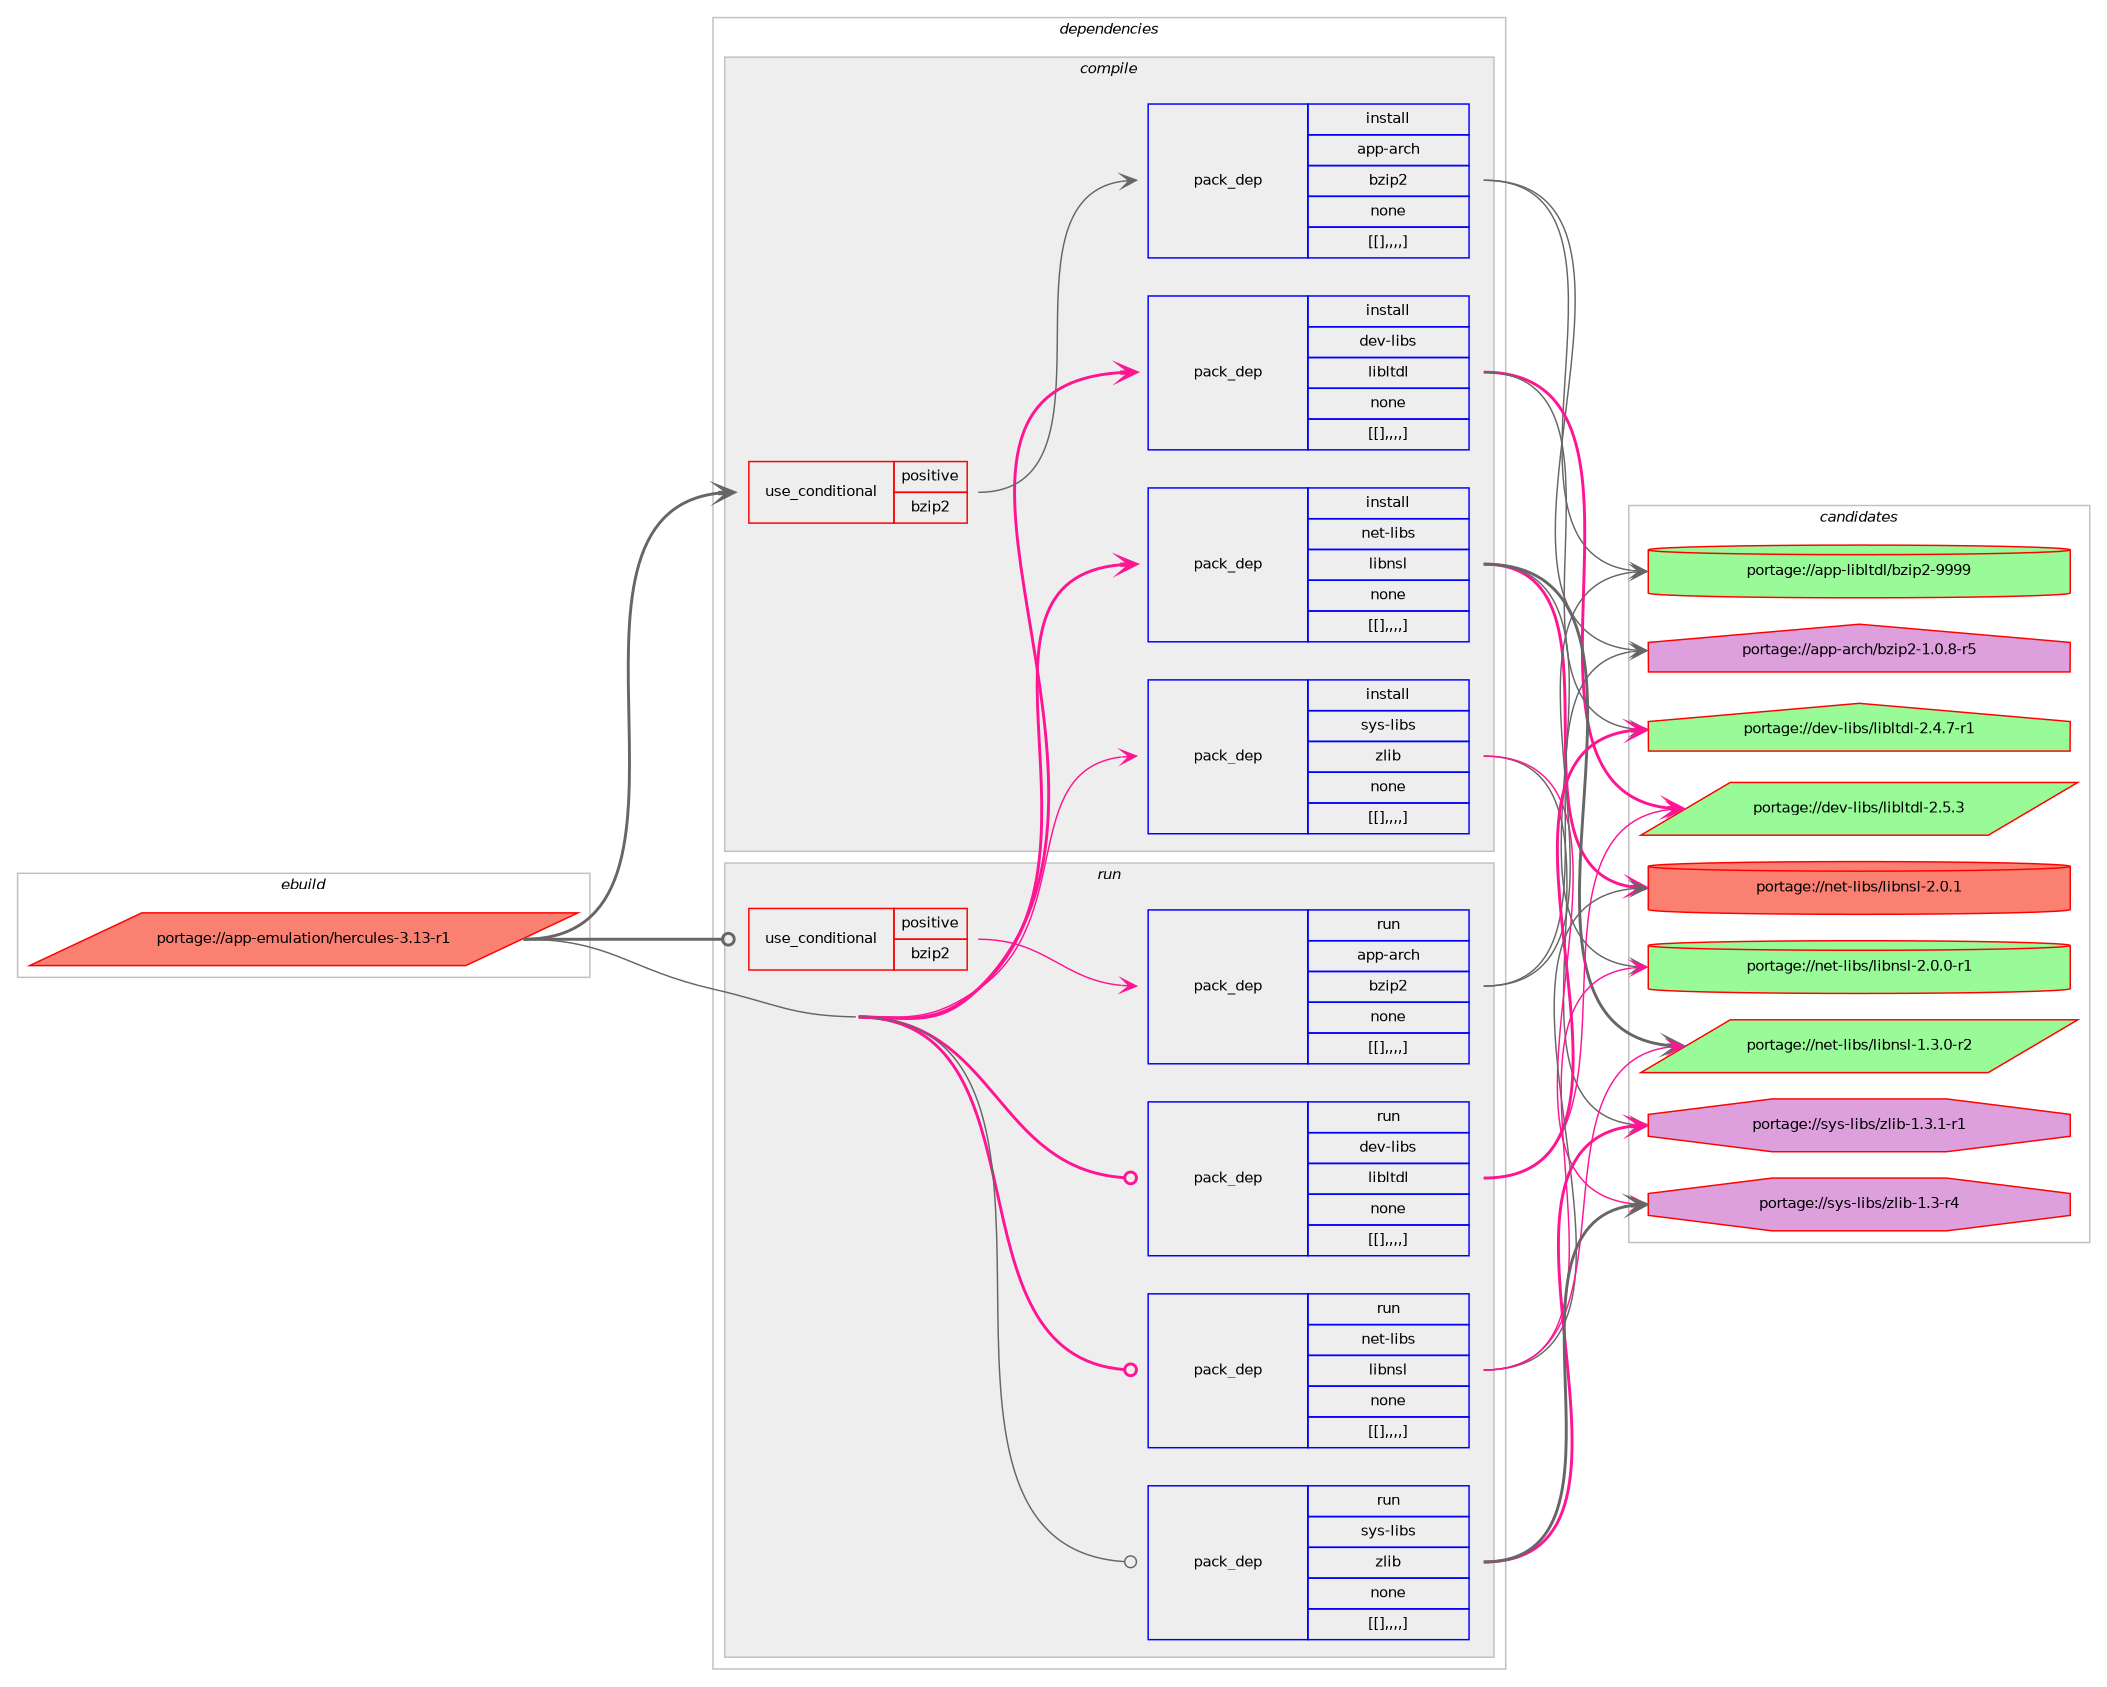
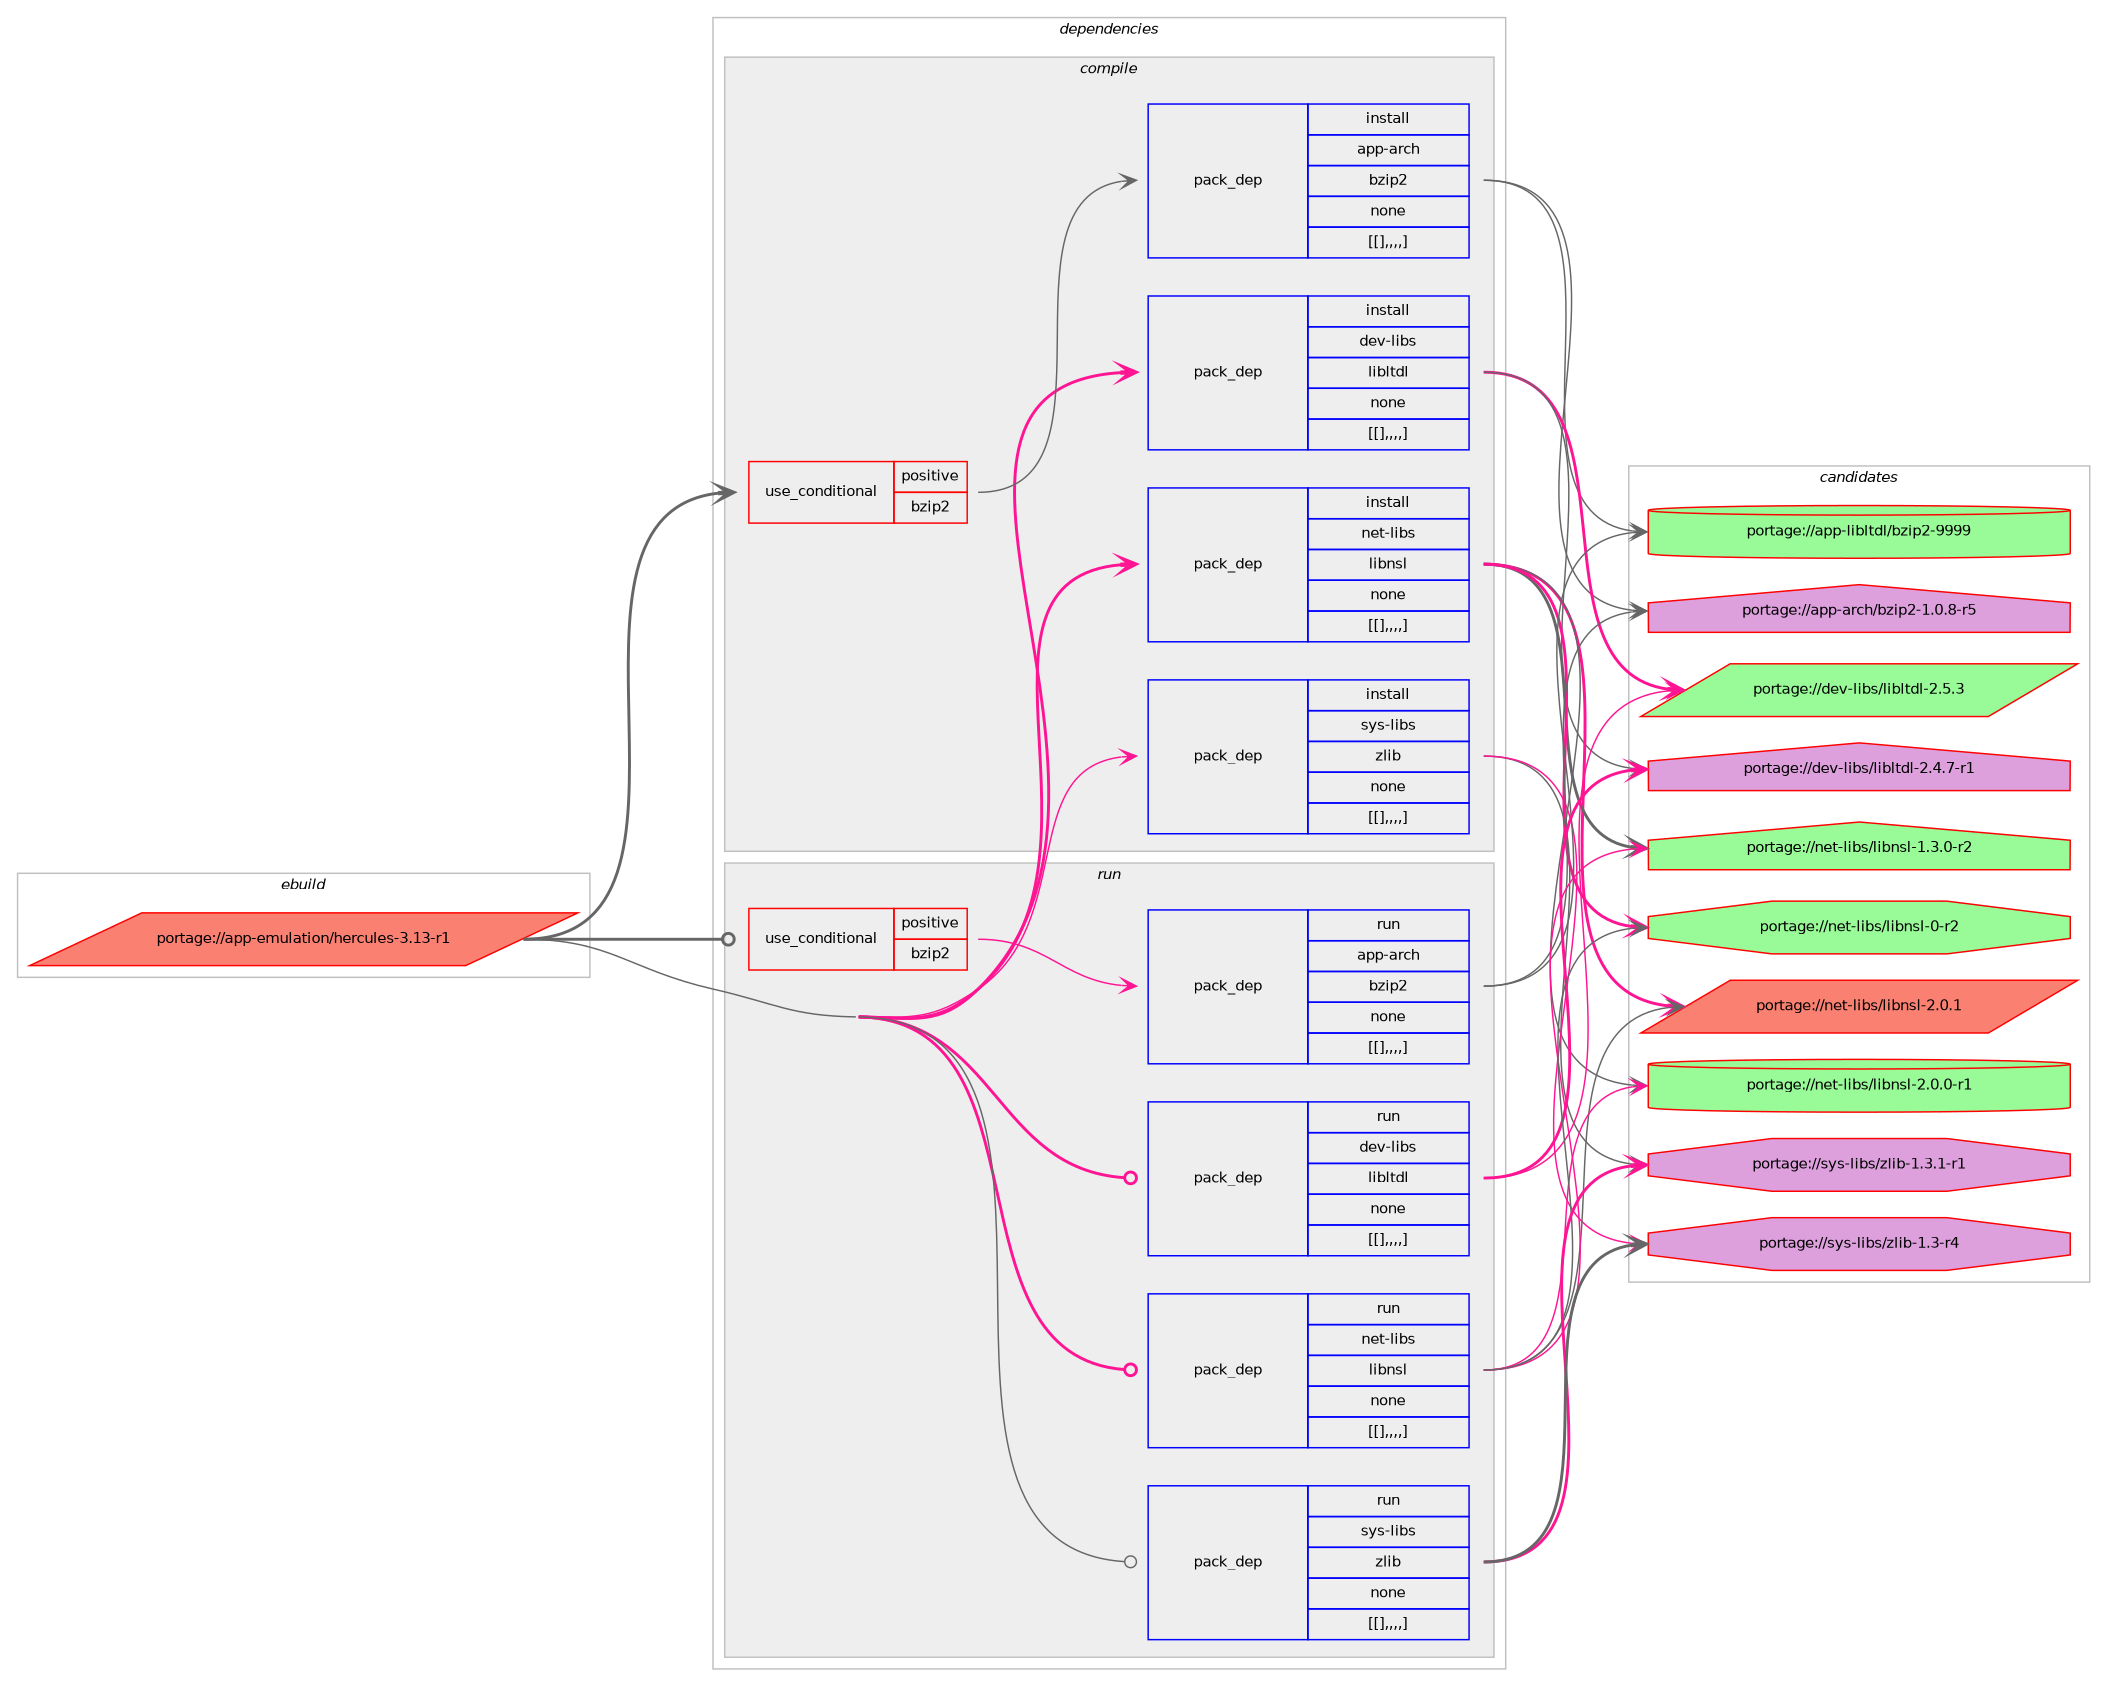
  digraph {
    compound=true
    concentrate=true
    fontname=Helvetica
    fontsize=10
    newrank=true
    rankdir=LR
    ranksep=1.5
    node [color=red fontname=Helvetica fontsize=10 shape=none style=filled]
    edge [arrowhead=vee color=gray40 headport=w style=solid tailport=e weight=100]
    n1 [fillcolor=salmon label="portage://app-emulation/hercules-3.13-r1" shape=parallelogram width=4]
    n2 [color=blue label=<<TABLE BORDER="0" CELLBORDER="1" CELLSPACING="0" CELLPADDING="4" WIDTH="220"><TR><TD ROWSPAN="6" CELLPADDING="30">pack_dep</TD></TR><TR><TD WIDTH="110">install</TD></TR><TR><TD>app-arch</TD></TR><TR><TD>bzip2</TD></TR><TR><TD>none</TD></TR><TR><TD>[[],,,,]</TD></TR></TABLE>> style=""]
    n3 [label=<<TABLE BORDER="0" CELLBORDER="1" CELLSPACING="0" CELLPADDING="4"><TR><TD ROWSPAN="3" CELLPADDING="10">use_conditional</TD></TR><TR><TD>positive</TD></TR><TR><TD>bzip2</TD></TR></TABLE>> style=""]
    n4 [color=blue label=<<TABLE BORDER="0" CELLBORDER="1" CELLSPACING="0" CELLPADDING="4" WIDTH="220"><TR><TD ROWSPAN="6" CELLPADDING="30">pack_dep</TD></TR><TR><TD WIDTH="110">install</TD></TR><TR><TD>dev-libs</TD></TR><TR><TD>libltdl</TD></TR><TR><TD>none</TD></TR><TR><TD>[[],,,,]</TD></TR></TABLE>> style=""]
    n5 [color=blue label=<<TABLE BORDER="0" CELLBORDER="1" CELLSPACING="0" CELLPADDING="4" WIDTH="220"><TR><TD ROWSPAN="6" CELLPADDING="30">pack_dep</TD></TR><TR><TD WIDTH="110">install</TD></TR><TR><TD>net-libs</TD></TR><TR><TD>libnsl</TD></TR><TR><TD>none</TD></TR><TR><TD>[[],,,,]</TD></TR></TABLE>> style=""]
    n6 [color=blue label=<<TABLE BORDER="0" CELLBORDER="1" CELLSPACING="0" CELLPADDING="4" WIDTH="220"><TR><TD ROWSPAN="6" CELLPADDING="30">pack_dep</TD></TR><TR><TD WIDTH="110">install</TD></TR><TR><TD>sys-libs</TD></TR><TR><TD>zlib</TD></TR><TR><TD>none</TD></TR><TR><TD>[[],,,,]</TD></TR></TABLE>> style=""]
    n7 [color=blue label=<<TABLE BORDER="0" CELLBORDER="1" CELLSPACING="0" CELLPADDING="4" WIDTH="220"><TR><TD ROWSPAN="6" CELLPADDING="30">pack_dep</TD></TR><TR><TD WIDTH="110">run</TD></TR><TR><TD>app-arch</TD></TR><TR><TD>bzip2</TD></TR><TR><TD>none</TD></TR><TR><TD>[[],,,,]</TD></TR></TABLE>> style=""]
    n8 [label=<<TABLE BORDER="0" CELLBORDER="1" CELLSPACING="0" CELLPADDING="4"><TR><TD ROWSPAN="3" CELLPADDING="10">use_conditional</TD></TR><TR><TD>positive</TD></TR><TR><TD>bzip2</TD></TR></TABLE>> style=""]
    n9 [color=blue label=<<TABLE BORDER="0" CELLBORDER="1" CELLSPACING="0" CELLPADDING="4" WIDTH="220"><TR><TD ROWSPAN="6" CELLPADDING="30">pack_dep</TD></TR><TR><TD WIDTH="110">run</TD></TR><TR><TD>dev-libs</TD></TR><TR><TD>libltdl</TD></TR><TR><TD>none</TD></TR><TR><TD>[[],,,,]</TD></TR></TABLE>> style=""]
    n10 [color=blue label=<<TABLE BORDER="0" CELLBORDER="1" CELLSPACING="0" CELLPADDING="4" WIDTH="220"><TR><TD ROWSPAN="6" CELLPADDING="30">pack_dep</TD></TR><TR><TD WIDTH="110">run</TD></TR><TR><TD>net-libs</TD></TR><TR><TD>libnsl</TD></TR><TR><TD>none</TD></TR><TR><TD>[[],,,,]</TD></TR></TABLE>> style=""]
    n11 [color=blue label=<<TABLE BORDER="0" CELLBORDER="1" CELLSPACING="0" CELLPADDING="4" WIDTH="220"><TR><TD ROWSPAN="6" CELLPADDING="30">pack_dep</TD></TR><TR><TD WIDTH="110">run</TD></TR><TR><TD>sys-libs</TD></TR><TR><TD>zlib</TD></TR><TR><TD>none</TD></TR><TR><TD>[[],,,,]</TD></TR></TABLE>> style=""]
    n12 [fillcolor=palegreen label="portage://app-libltdl/bzip2-9999" shape=cylinder width=4]
    n13 [fillcolor=plum label="portage://app-arch/bzip2-1.0.8-r5" shape=house width=4]
    n14 [fillcolor=palegreen label="portage://dev-libs/libltdl-2.5.3" shape=parallelogram width=4]
-   n15 [fillcolor=palegreen label="portage://dev-libs/libltdl-2.4.7-r1" shape=house width=4]
-   n16 [fillcolor=salmon label="portage://net-libs/libnsl-2.0.1" shape=cylinder width=4]
+   n15 [fillcolor=plum label="portage://dev-libs/libltdl-2.4.7-r1" shape=house width=4]
+   n16 [fillcolor=salmon label="portage://net-libs/libnsl-2.0.1" shape=parallelogram width=4]
    n17 [fillcolor=palegreen label="portage://net-libs/libnsl-2.0.0-r1" shape=cylinder width=4]
-   n18 [fillcolor=palegreen label="portage://net-libs/libnsl-1.3.0-r2" shape=parallelogram width=4]
+   n18 [fillcolor=palegreen label="portage://net-libs/libnsl-1.3.0-r2" shape=house width=4]
+   n19 [fillcolor=palegreen label="portage://net-libs/libnsl-0-r2" shape=octagon width=4]
    n20 [fillcolor=plum label="portage://sys-libs/zlib-1.3.1-r1" shape=octagon width=4]
    n21 [fillcolor=plum label="portage://sys-libs/zlib-1.3-r4" shape=octagon width=4]
    subgraph cluster_1 {
      color=gray
      label=<<i>dependencies</i>>
      subgraph cluster_2 {
        color=gray
        fillcolor="#eeeeee"
        label=<<i>compile</i>>
        style=filled
        subgraph sub_3 {
          color=gray
          fillcolor="#eeeeee"
          label=<<i>compile</i>>
          style=filled
          n3
          subgraph sub_4 {
            color=gray
            fillcolor="#eeeeee"
            label=<<i>compile</i>>
            style=filled
            n2
          }
        }
        subgraph sub_5 {
          color=gray
          fillcolor="#eeeeee"
          label=<<i>compile</i>>
          style=filled
          n4
        }
        subgraph sub_6 {
          color=gray
          fillcolor="#eeeeee"
          label=<<i>compile</i>>
          style=filled
          n5
        }
        subgraph sub_7 {
          color=gray
          fillcolor="#eeeeee"
          label=<<i>compile</i>>
          style=filled
          n6
        }
      }
      subgraph cluster_8 {
        color=gray
        fillcolor="#eeeeee"
        label=<<i>compile and run</i>>
        style=filled
      }
      subgraph cluster_9 {
        color=gray
        fillcolor="#eeeeee"
        label=<<i>run</i>>
        style=filled
        subgraph sub_10 {
          color=gray
          fillcolor="#eeeeee"
          label=<<i>run</i>>
          style=filled
          n8
          subgraph sub_11 {
            color=gray
            fillcolor="#eeeeee"
            label=<<i>run</i>>
            style=filled
            n7
          }
        }
        subgraph sub_12 {
          color=gray
          fillcolor="#eeeeee"
          label=<<i>run</i>>
          style=filled
          n9
        }
        subgraph sub_13 {
          color=gray
          fillcolor="#eeeeee"
          label=<<i>run</i>>
          style=filled
          n10
        }
        subgraph sub_14 {
          color=gray
          fillcolor="#eeeeee"
          label=<<i>run</i>>
          style=filled
          n11
        }
      }
    }
    subgraph cluster_15 {
      color=gray
      label=<<i>ebuild</i>>
      n1
    }
    subgraph cluster_16 {
      color=gray
      label=<<i>candidates</i>>
      rank=same
      subgraph sub_17 {
        color=black
        label=<<i>candidates</i>>
        nodesep=1
        rank=same
        n12
        n13
      }
      subgraph sub_18 {
        color=black
        label=<<i>candidates</i>>
        nodesep=1
        rank=same
        n14
        n15
      }
      subgraph sub_19 {
        color=black
        label=<<i>candidates</i>>
        nodesep=1
        rank=same
        n16
        n17
        n18
+       n19
      }
      subgraph sub_20 {
        color=black
        label=<<i>candidates</i>>
        nodesep=1
        rank=same
        n20
        n21
      }
      subgraph sub_21 {
        color=black
        label=<<i>candidates</i>>
        nodesep=1
        rank=same
        n20
        n21
      }
      subgraph sub_22 {
        color=black
        label=<<i>candidates</i>>
        nodesep=1
        rank=same
        n12
        n13
      }
      subgraph sub_23 {
        color=black
        label=<<i>candidates</i>>
        nodesep=1
        rank=same
        n14
        n15
      }
      subgraph sub_24 {
        color=black
        label=<<i>candidates</i>>
        nodesep=1
        rank=same
        n16
        n17
        n18
+       n19
      }
    }
    n1 -> n3 [style=bold weight=20]
    n1 -> n4 [color=deeppink style=bold weight=20]
    n1 -> n5 [color=deeppink style=bold weight=20]
    n1 -> n6 [color=deeppink weight=20]
    n1 -> n8 [arrowhead=odot style=bold weight=20]
    n1 -> n9 [arrowhead=odot color=deeppink style=bold weight=20]
    n1 -> n10 [arrowhead=odot color=deeppink style=bold weight=20]
    n1 -> n11 [arrowhead=odot weight=20]
    n2 -> n12
    n2 -> n13
    n3 -> n2 [weight=20]
    n4 -> n14 [color=deeppink style=bold]
    n4 -> n15
    n5 -> n16 [color=deeppink style=bold]
    n5 -> n17
    n5 -> n18 [style=bold]
+   n5 -> n19 [color=deeppink style=bold]
    n6 -> n20
    n6 -> n21 [color=deeppink]
    n7 -> n12
    n7 -> n13
    n8 -> n7 [color=deeppink weight=20]
    n9 -> n14 [color=deeppink]
    n9 -> n15 [color=deeppink style=bold]
    n10 -> n16
    n10 -> n17 [color=deeppink]
    n10 -> n18 [color=deeppink]
+   n10 -> n19
    n11 -> n20 [color=deeppink style=bold]
    n11 -> n21 [style=bold]
  }
